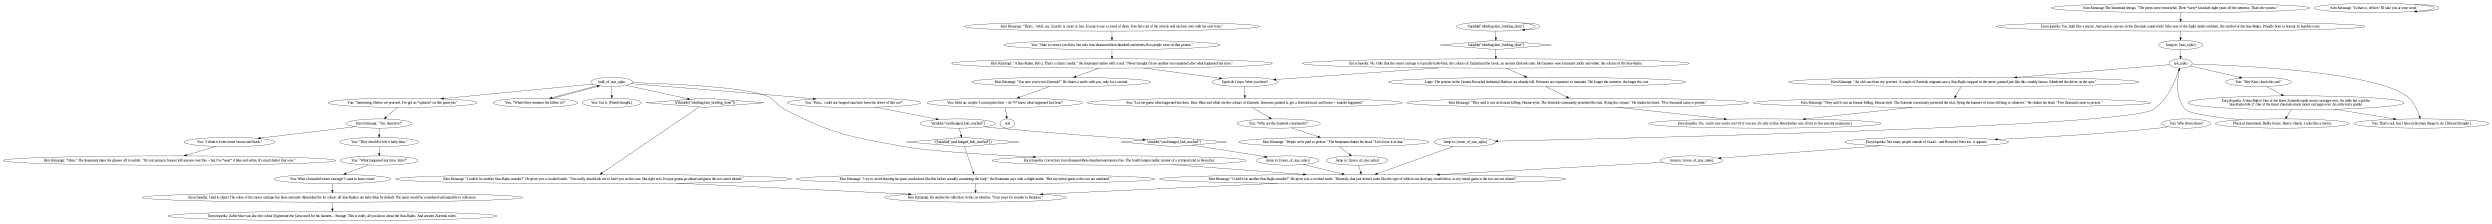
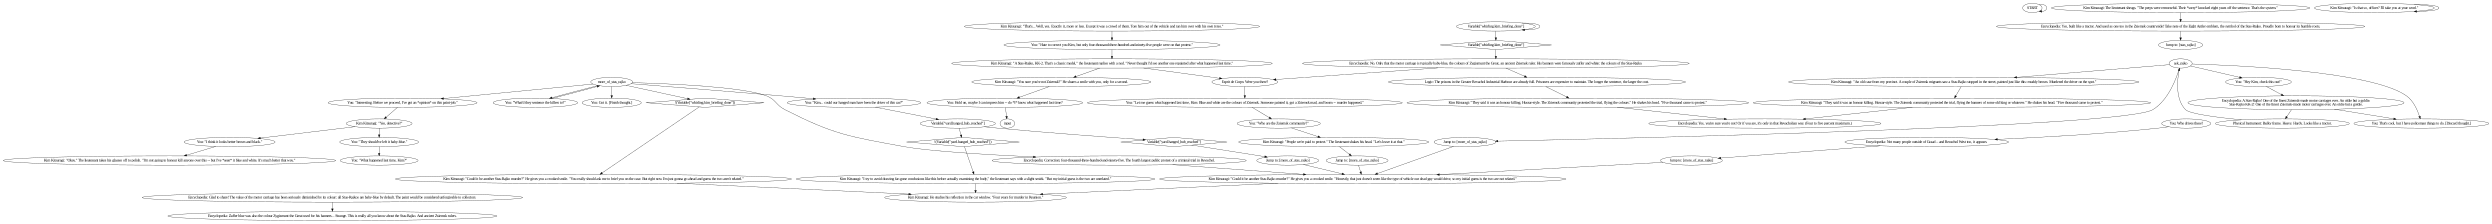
  digraph {
    fontname="Liberation Serif"
    node [fontname="Liberation Serif"]
    edge [fontname="Liberation Serif"]
-   n2 [label=nod]
+   n1 [label=START]
+   n2 [label=input]
    n3 [label="You: Who drives these?"]
    n4 [label="Encyclopedia: Not many people outside of Graad – and Revachol West too, it appears."]
    n5 [label="Encyclopedia: No. Only that the motor carriage is typically baby-blue, the colours of Zygismunt the Great, an ancient Zsiemsk ruler. His banners were famously zaffer and white: the colours of the Stas-Rajko."]
    n6 [label="Esprit de Corps: Were you there?"]
    n7 [label="Logic: The prisons in the Greater Revachol Industrial Harbour are already full. Prisoners are expensive to maintain. The longer the sentence, the larger the cost."]
    n8 [label="You: \"Let me guess what happened last time, Kim: Blue and white are the colours of Zsiemsk. Someone painted it, got a Zsiemsk mad, and boom -- murder happened.\""]
    n9 [label="Kim Kitsuragi: \"They said it was an honour killing. Hussar-style. The Zsiemsk community protested the trial, flying the colours.\" He shakes his head. \"Five thousand came to protest.\""]
    n10 [label="Kim Kitsuragi: \"Could it be another Stas-Rajko murder?\" He gives you a crooked smile. \"Honestly, that just doesn't seem like the type of vehicle our dead guy would drive, so my initial guess is the two are not related.\""]
    n11 [label="Kim Kitsuragi: He studies his reflection in the car window. \"Four years for murder in Reunion.\""]
-   n12 [label=built_of_stas_rajko]
+   n12 [label=more_of_stas_rajko]
    n13 [label="Encyclopedia: Correction: four-thousand-three-hundred-and-ninety-five. The fourth largest public protest of a criminal trial in Revachol."]
    n14 [label="!(Variable[\"whirling.kim_briefing_done\"])" shape=diamond]
    n15 [label="You: \"Interesting. Before we proceed, I've got an *opinion* on this paint-job.\""]
    n16 [label="You: \"What'd they sentence the killers to?\""]
    n17 [label="You: Got it. [Finish thought.]"]
    n18 [label="You: \"Kim... could our hanged man have been the driver of this car?\""]
    n19 [label="Kim Kitsuragi: \"Could it be another Stas-Rajko murder?\" He gives you a crooked smile. \"You really should ask me to brief you on the case. But right now I'm just gonna go ahead and guess the two aren't related.\""]
    n20 [label="Kim Kitsuragi: \"Yes, detective?\""]
    n21 [label="Variable[\"yard.hanged_hub_reached\"]"]
    n22 [label="Jump to: [more_of_stas_rajko]"]
    n23 [label="Physical Instrument: Bulky frame. Heavy. Hardy. Looks like a tractor."]
    n24 [label=ask_rajko]
    n25 [label="You: That's cool, but I have policeman things to do. [Discard thought.]"]
    n26 [label="Jump to: [more_of_stas_rajko]"]
    n27 [label="Kim Kitsuragi: \"An old case from my precinct. A couple of Zsiemsk migrants saw a Stas-Rajko stopped in the street, painted just like this: muddy brown. Murdered the driver on the spot.\""]
    n28 [label="You: \"Hey Kim, check this out!\""]
    n29 [label="Encyclopedia: A Stas-Rajko! One of the finest Zsiemsk-made motor carriages ever. An oldie but a goldie.\nStas-Rajko KK-2! One of the finest Zsiemsk-made motor carriages ever. An oldie but a goldie.\n"]
    n30 [label="Kim Kitsuragi: \"A Stas-Rajko, KK-2. That's a classic model,\" the lieutenant replies with a nod. \"Never thought I'd see another one repainted after what happened last time.\""]
    n31 [label="Kim Kitsuragi: \"You sure you're not Zsiemsk?\" He shares a smile with you, only for a second."]
    n32 [label="You: Hold on, maybe I can impress him -- do *I* know what happened last time?"]
    n33 [label="Kim Kitsuragi: \"Is that so, officer? I'll take you at your word.\""]
    n34 [label="You: \"Who are the Zsiemsk community?\""]
    n35 [label="You: \"What happened last time, Kim?\""]
-   n36 [label="You: What a beautiful motor carriage! I want to know more!"]
    n37 [label="Encyclopedia: Glad to share! The value of the motor carriage has been seriously diminished by its colour: all Stas-Rajkos are baby-blue by default. The paint would be considered unforgivable to collectors."]
    n38 [label="Encyclopedia: Yes, you're sure you're not! Or if you are, it's only in that Revacholian way. (Four to five percent maximum.)"]
    n39 [label="You: \"Hate to correct you Kim, but only four-thousand-three-hundred-and-ninety-five people were on that protest.\""]
    n40 [label="Encyclopedia: Zaffer blue was also the colour Zygismunt the Great used for his banners... Strange. This is really all you know about the Stas-Rajko. And ancient Zsiemsk rulers."]
    n41 [label="Kim Kitsuragi: \"They said it was an honour killing. Hussar-style. The Zsiemsk community protested the trial, flying the banners of some old king or whatever.\" He shakes his head. \"Five thousand came to protest.\""]
    n42 [label="Kim Kitsuragi: The lieutenant shrugs. \"The perps were remorseful. Their *sorry* knocked eight years off the sentence. That's the system.\""]
    n43 [label="Encyclopedia: Yes, built like a tractor. And used as one too in the Zsiemsk countryside! Take note of the Eight Antler emblem, the symbol of the Stas-Rajko. Proudly born to honour its humble roots."]
    n44 [label="Jump to: [stas_rajko]"]
    n45 [label="Kim Kitsuragi: \"People we're paid to protect.\" The lieutenant shakes his head. \"Let's leave it at that.\""]
    n46 [label="Jump to: [more_of_stas_rajko]"]
    n47 [label="Variable[\"whirling.kim_briefing_done\"]"]
    n48 [label="Variable[\"whirling.kim_briefing_done\"]" shape=diamond]
    n49 [label="Jump to: [more_of_stas_rajko]"]
    n50 [label="Kim Kitsuragi: \"That's... Well, yes. Exactly it, more or less. Except it was a crowd of them. Tore him out of the vehicle and ran him over with his own tyres.\""]
    n51 [label="You: \"They should've left it baby-blue.\""]
    n52 [label="You: \"I think it looks better brown and black.\""]
    n53 [label="Kim Kitsuragi: \"Okay.\" The lieutenant takes his glasses off to polish. \"I'm not going to honour kill anyone over this -- but I've *seen* it blue and white. It's much better that way.\""]
    n54 [label="Kim Kitsuragi: \"I try to avoid drawing far-gone conclusions like this before actually examining the body,\" the lieutenant says with a slight smirk. \"But my initial guess is the two are unrelated.\""]
    n55 [label="Variable[\"yard.hanged_hub_reached\"]" shape=diamond]
    n56 [label="!(Variable[\"yard.hanged_hub_reached\"])" shape=diamond]
+   n1 -> n1
    n3 -> n4
    n4 -> n22
    n5 -> n6
    n5 -> n7
    n6 -> n8
    n7 -> n9
    n8 -> n34
    n9 -> n38
    n10 -> n11
    n12 -> n13
    n12 -> n14
    n12 -> n15
    n12 -> n16
    n12 -> n17
    n12 -> n18
    n13 -> n10
    n14 -> n19
    n15 -> n20
    n16 -> n12
    n18 -> n21
    n19 -> n11
    n20 -> n51
    n20 -> n52
    n21 -> n55
    n21 -> n56
    n22 -> n10
    n23 -> n24
    n24 -> n25
    n24 -> n26
    n24 -> n27
    n24 -> n28
    n26 -> n10
    n27 -> n41
    n28 -> n29
    n29 -> n23
    n29 -> n25
    n30 -> n6
    n30 -> n31
    n31 -> n32
    n32 -> n2
    n33 -> n33
    n34 -> n45
-   n35 -> n36
-   n36 -> n37
    n37 -> n40
    n39 -> n30
    n41 -> n38
    n42 -> n43
    n43 -> n44
-   n44 -> n24
    n45 -> n49
    n46 -> n10
    n47 -> n47
    n47 -> n48
    n48 -> n5
    n49 -> n10
    n50 -> n39
    n51 -> n35
    n52 -> n53
    n54 -> n11
    n55 -> n46
    n56 -> n54
  }
